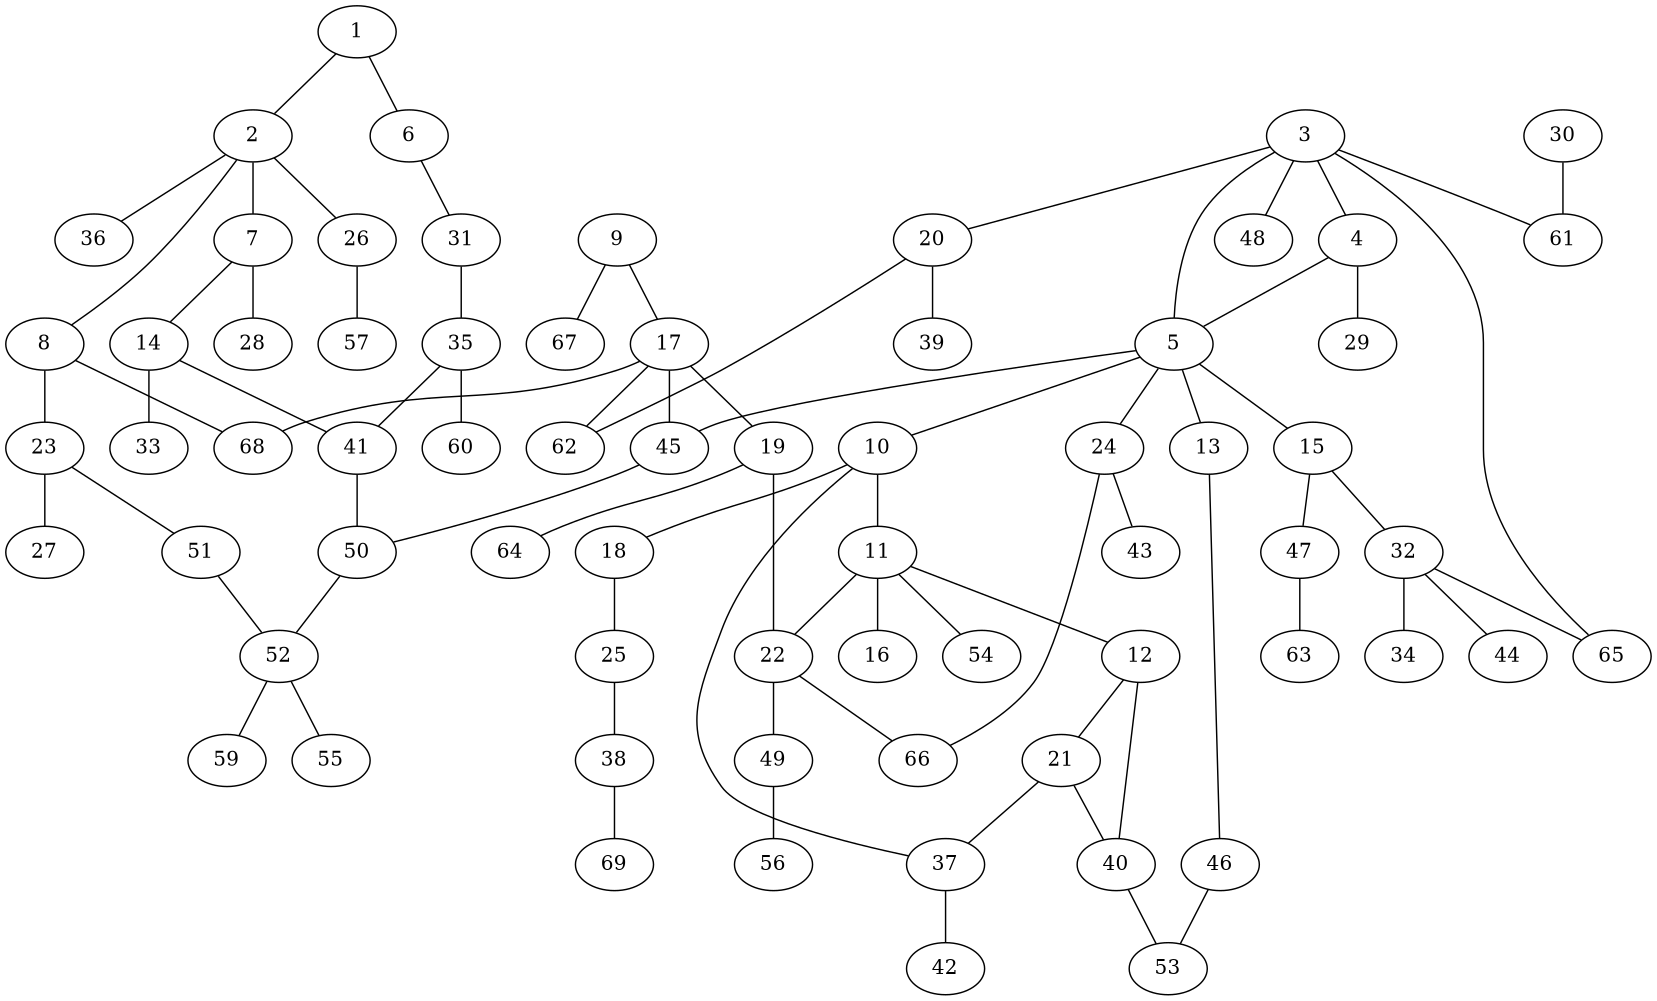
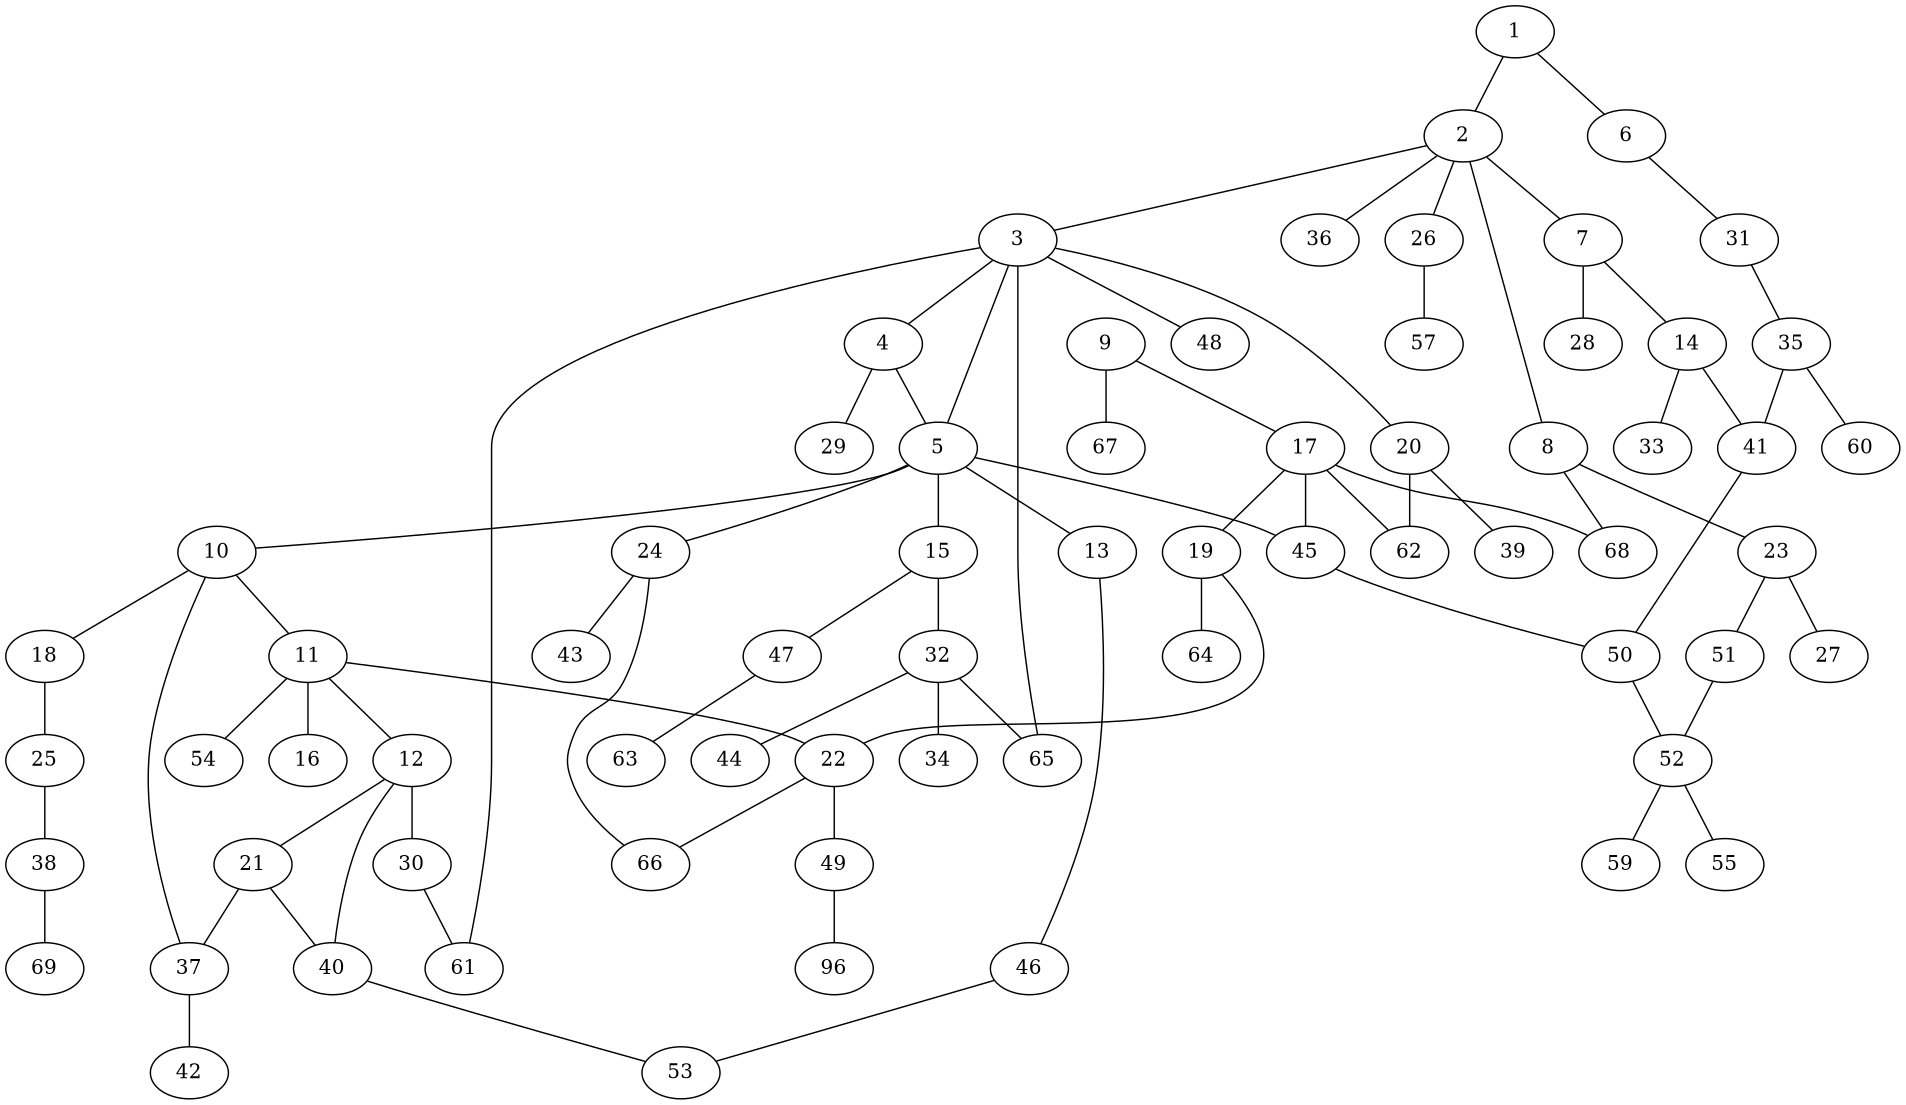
  graph {
    1
    2
    6
    3
    7
    8
    26
    36
    31
    4
    5
    20
    48
    61
    65
    14
    28
    23
    68
    57
    35
    29
    10
    13
    15
    24
    45
    9
    17
    67
    62
    39
    33
    41
    27
    51
    11
    18
    37
    46
    32
    47
    66
    43
    50
    19
    12
    16
    22
    54
    25
    42
    53
    34
    44
    63
    52
    60
    64
    21
    30
    40
    49
    38
-   56
+   56 [label=96]
    69
    55
    59
    1 -- 2
    1 -- 6
+   2 -- 3
    2 -- 7
    2 -- 8
    2 -- 26
    2 -- 36
    6 -- 31
    3 -- 4
    3 -- 5
    3 -- 20
    3 -- 48
    3 -- 61
    3 -- 65
    7 -- 14
    7 -- 28
    8 -- 23
    8 -- 68
    26 -- 57
    31 -- 35
    4 -- 5
    4 -- 29
    5 -- 10
    5 -- 13
    5 -- 15
    5 -- 24
    5 -- 45
    20 -- 62
    20 -- 39
    14 -- 33
    14 -- 41
    23 -- 27
    23 -- 51
    35 -- 41
    35 -- 60
    10 -- 11
    10 -- 18
    10 -- 37
    13 -- 46
    15 -- 32
    15 -- 47
    24 -- 66
    24 -- 43
    45 -- 50
    9 -- 17
    9 -- 67
    17 -- 68
    17 -- 45
    17 -- 62
    17 -- 19
    41 -- 50
    51 -- 52
    11 -- 12
    11 -- 16
    11 -- 22
    11 -- 54
    18 -- 25
    37 -- 42
    46 -- 53
    32 -- 65
    32 -- 34
    32 -- 44
    47 -- 63
    50 -- 52
    19 -- 22
    19 -- 64
    12 -- 21
+   12 -- 30
    12 -- 40
    22 -- 66
    22 -- 49
    25 -- 38
    52 -- 55
    52 -- 59
    21 -- 37
    21 -- 40
    30 -- 61
    40 -- 53
    49 -- 56
    38 -- 69
  }
